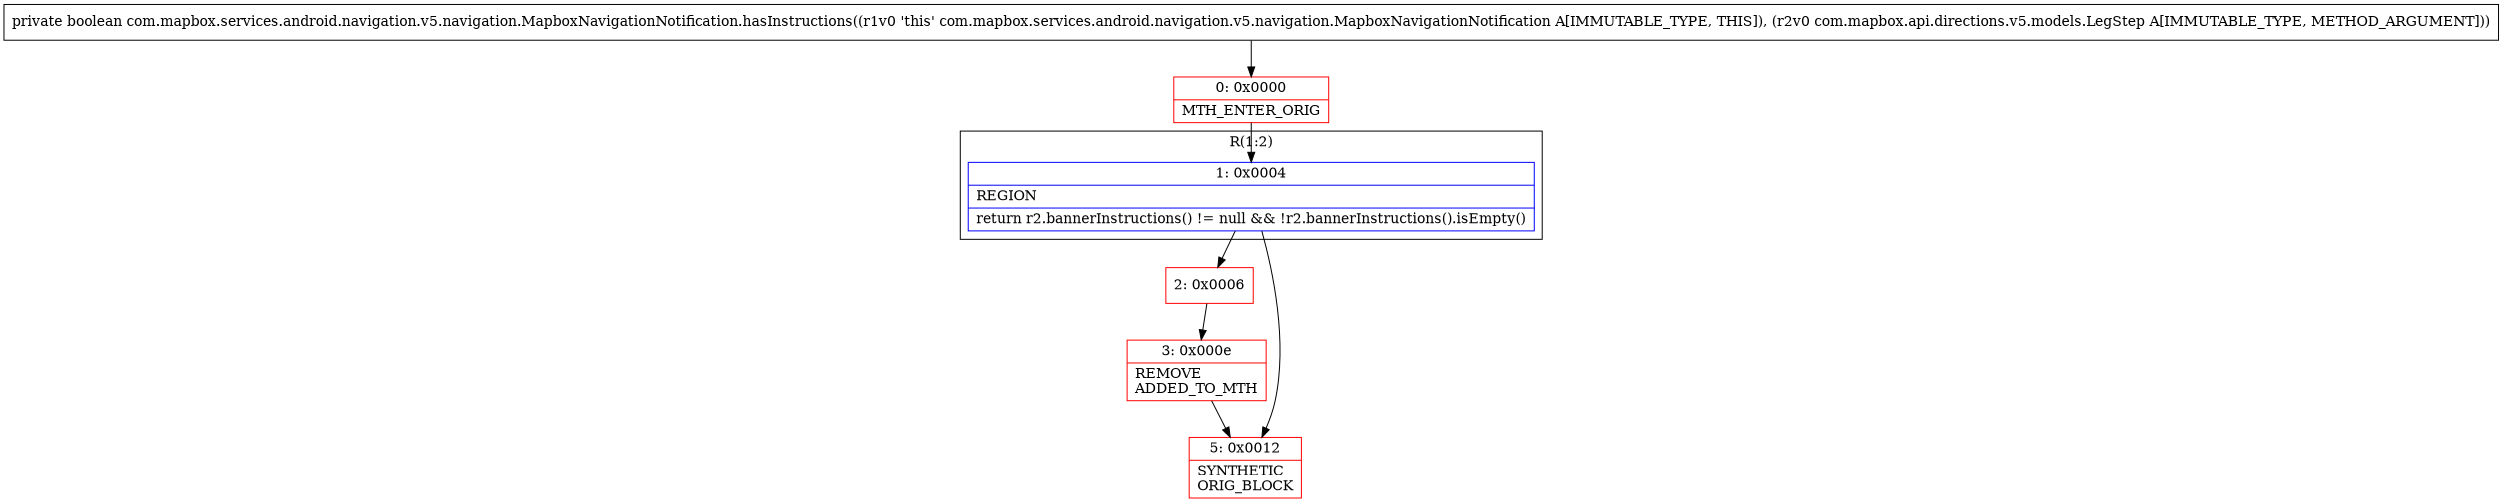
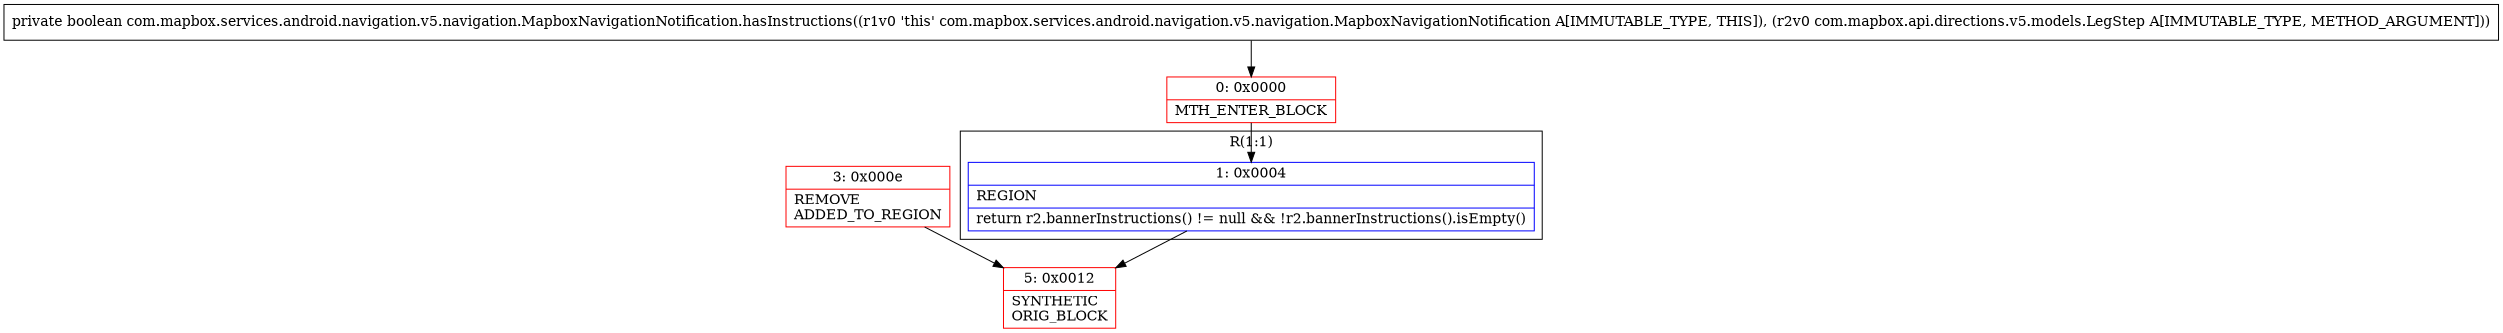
  digraph {
    node [color=red shape=record]
    n1 [color=blue label="{1\:\ 0x0004|REGION\l|return r2.bannerInstructions() != null && !r2.bannerInstructions().isEmpty()\l}"]
-   n2 [label="{2\:\ 0x0006}"]
    n3 [label="{5\:\ 0x0012|SYNTHETIC\lORIG_BLOCK\l}"]
-   n4 [label="{3\:\ 0x000e|REMOVE\lADDED_TO_MTH\l}"]
-   n5 [label="{0\:\ 0x0000|MTH_ENTER_ORIG\l}"]
+   n4 [label="{3\:\ 0x000e|REMOVE\lADDED_TO_REGION\l}"]
+   n5 [label="{0\:\ 0x0000|MTH_ENTER_BLOCK\l}"]
    n6 [label="{private boolean com.mapbox.services.android.navigation.v5.navigation.MapboxNavigationNotification.hasInstructions((r1v0 'this' com.mapbox.services.android.navigation.v5.navigation.MapboxNavigationNotification A[IMMUTABLE_TYPE, THIS]), (r2v0 com.mapbox.api.directions.v5.models.LegStep A[IMMUTABLE_TYPE, METHOD_ARGUMENT])) }" color=""]
    subgraph cluster_1 {
-     label="R(1:2)"
+     label="R(1:1)"
      n1
    }
-   n1 -> n2
    n1 -> n3
-   n2 -> n4
    n4 -> n3
    n5 -> n1
    n6 -> n5
  }
